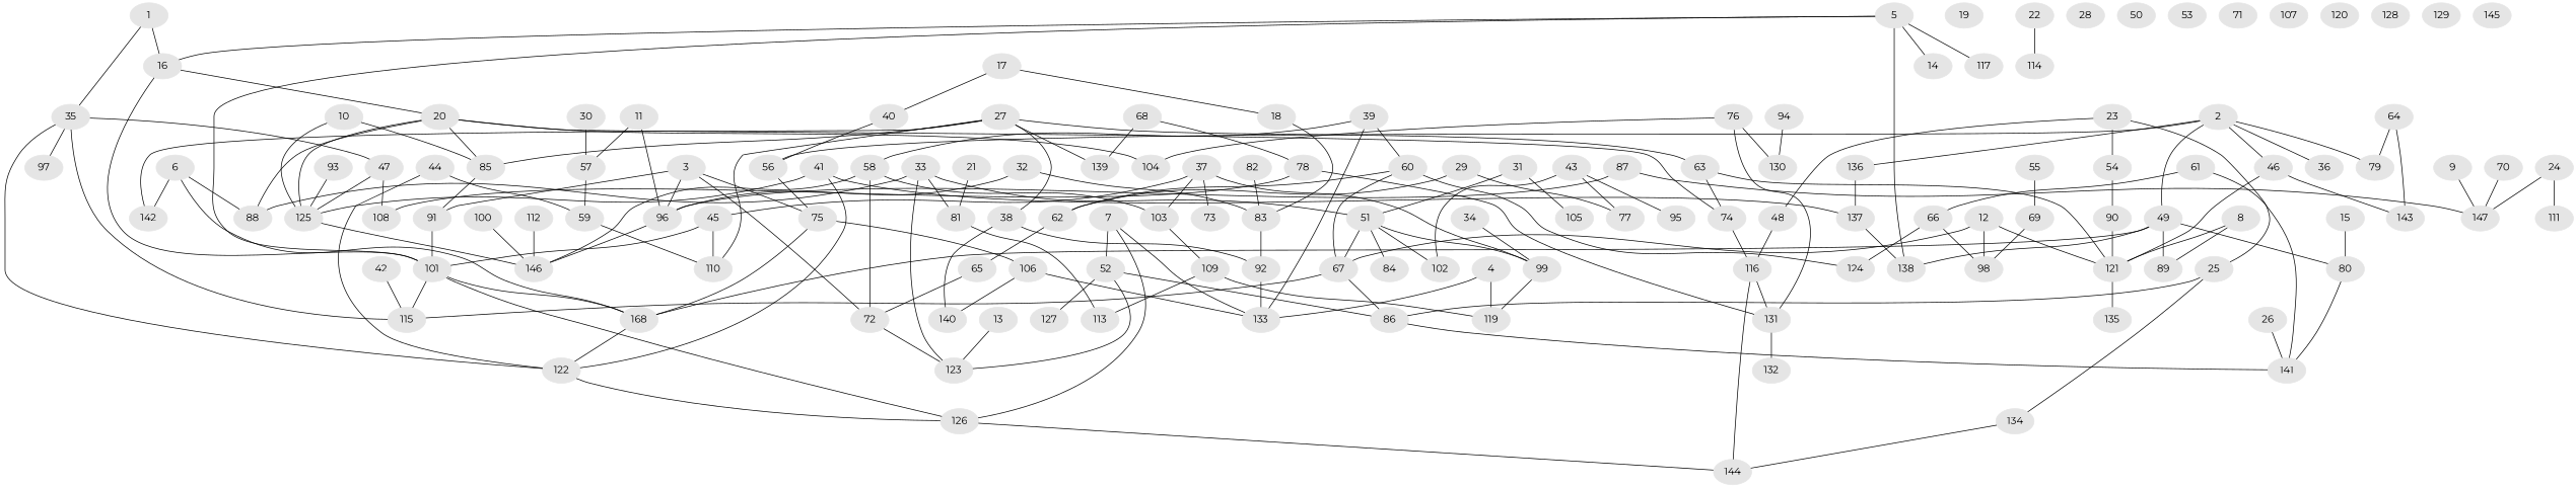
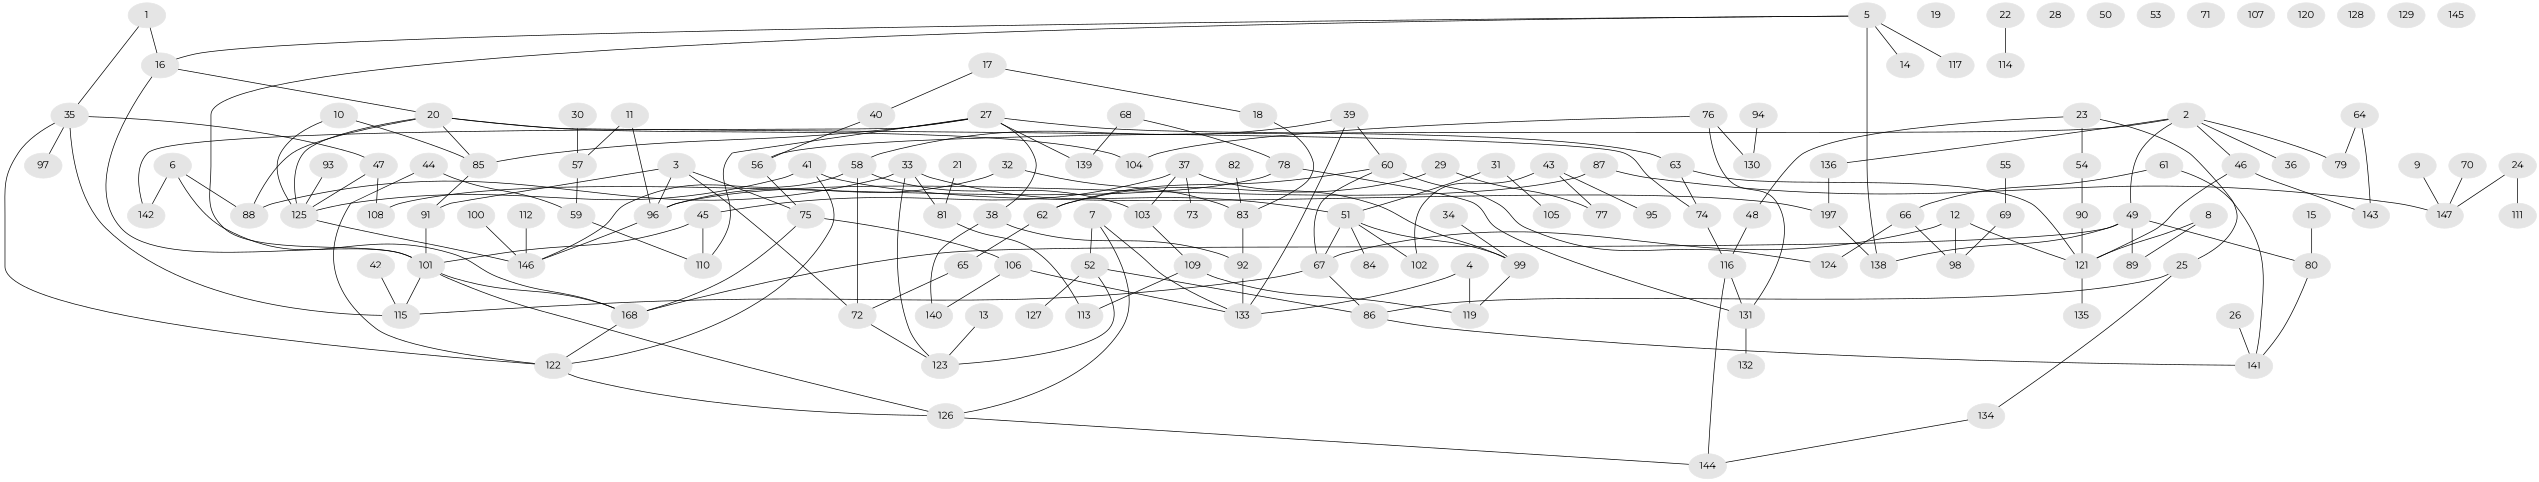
  graph {
    fontname=Montserrat
    node [color=gray90 fontname=Montserrat style=filled]
    edge [fontname=Montserrat]
    1
    16
    35
    20
    101
    47
    97
    115
    122
    2
    36
    46
    49
    56
    79
    136
    121
    143
    138
    n20 [label=168]
    89
    80
    75
-   137
+   137 [label=197]
    3
    72
    91
    96
    123
    106
    146
    4
    119
    133
    88
    85
    125
    74
    104
    5
    14
    117
    126
    6
    142
    7
    52
    86
    127
    144
    8
    135
    9
    147
    10
    11
    57
    59
    12
    67
    98
    13
    15
    141
    17
    18
    40
    83
    92
    19
    116
    21
    81
    113
    22
    114
    23
    25
    48
    54
    134
    90
    24
    111
    26
    27
    38
    63
    110
    139
    140
    28
    29
    62
    77
    65
    30
    31
    51
    105
    99
    102
    84
    32
    33
    34
    108
    37
    45
    73
    103
    109
    39
    58
    60
    124
    41
    42
    43
    95
    44
    131
    50
    53
    55
    69
    61
    66
    64
    68
    78
    70
    71
    76
    130
    132
    82
    87
    93
    94
    100
    107
    112
    120
    128
    129
    145
    1 -- 16
    1 -- 35
    16 -- 20
    16 -- 101
    35 -- 47
    35 -- 97
    35 -- 115
    35 -- 122
    20 -- 88
    20 -- 85
    20 -- 125
    20 -- 74
    20 -- 104
    101 -- 115
    101 -- n20
    101 -- 126
    47 -- 125
    47 -- 108
    122 -- 126
    2 -- 36
    2 -- 46
    2 -- 49
    2 -- 56
    2 -- 79
    2 -- 136
    46 -- 121
    46 -- 143
    49 -- 138
    49 -- n20
    49 -- 89
    49 -- 80
    56 -- 75
    136 -- 137
    121 -- 135
    n20 -- 122
    80 -- 141
    75 -- n20
    75 -- 106
    137 -- 138
    3 -- 75
    3 -- 72
    3 -- 91
    3 -- 96
    72 -- 123
    91 -- 101
    96 -- 146
    106 -- 133
    106 -- 140
    4 -- 119
    4 -- 133
    85 -- 91
    125 -- 146
    74 -- 116
    5 -- 16
    5 -- 101
    5 -- 138
    5 -- 14
    5 -- 117
    126 -- 144
    6 -- n20
    6 -- 88
    6 -- 142
    7 -- 133
    7 -- 126
    7 -- 52
    52 -- 123
    52 -- 86
    52 -- 127
    86 -- 141
    8 -- 121
    8 -- 89
    9 -- 147
    10 -- 85
    10 -- 125
    11 -- 96
    11 -- 57
    57 -- 59
    59 -- 110
    12 -- 121
    12 -- 67
    12 -- 98
    67 -- 115
    67 -- 86
    13 -- 123
    15 -- 80
    17 -- 18
    17 -- 40
    18 -- 83
    40 -- 56
    83 -- 92
    92 -- 133
    116 -- 144
    116 -- 131
    21 -- 81
    81 -- 113
    22 -- 114
    23 -- 25
    23 -- 48
    23 -- 54
    25 -- 86
    25 -- 134
    48 -- 116
    54 -- 90
    134 -- 144
    90 -- 121
    24 -- 147
    24 -- 111
    26 -- 141
    27 -- 85
    27 -- 142
    27 -- 38
    27 -- 63
    27 -- 110
    27 -- 139
    38 -- 92
    38 -- 140
    63 -- 121
    63 -- 74
    29 -- 62
    29 -- 77
    62 -- 65
    65 -- 72
    30 -- 57
    31 -- 51
    31 -- 105
    51 -- 67
    51 -- 99
    51 -- 102
    51 -- 84
    99 -- 119
    32 -- 96
    32 -- 83
    33 -- 123
    33 -- 88
    33 -- 81
    33 -- 51
    34 -- 99
    37 -- 99
    37 -- 45
    37 -- 73
    37 -- 103
    45 -- 101
    45 -- 110
    103 -- 109
    109 -- 119
    109 -- 113
    39 -- 133
    39 -- 58
    39 -- 60
    58 -- 72
    58 -- 146
    58 -- 103
    60 -- 67
    60 -- 62
    60 -- 124
    41 -- 122
    41 -- 137
    41 -- 125
    42 -- 115
    43 -- 77
    43 -- 102
    43 -- 95
    44 -- 122
    44 -- 59
    131 -- 132
    55 -- 69
    69 -- 98
    61 -- 141
    61 -- 66
    66 -- 98
    66 -- 124
    64 -- 79
    64 -- 143
    68 -- 139
    68 -- 78
    78 -- 108
    78 -- 131
    70 -- 147
    76 -- 104
    76 -- 131
    76 -- 130
    82 -- 83
    87 -- 96
    87 -- 147
    93 -- 125
    94 -- 130
    100 -- 146
    112 -- 146
  }
